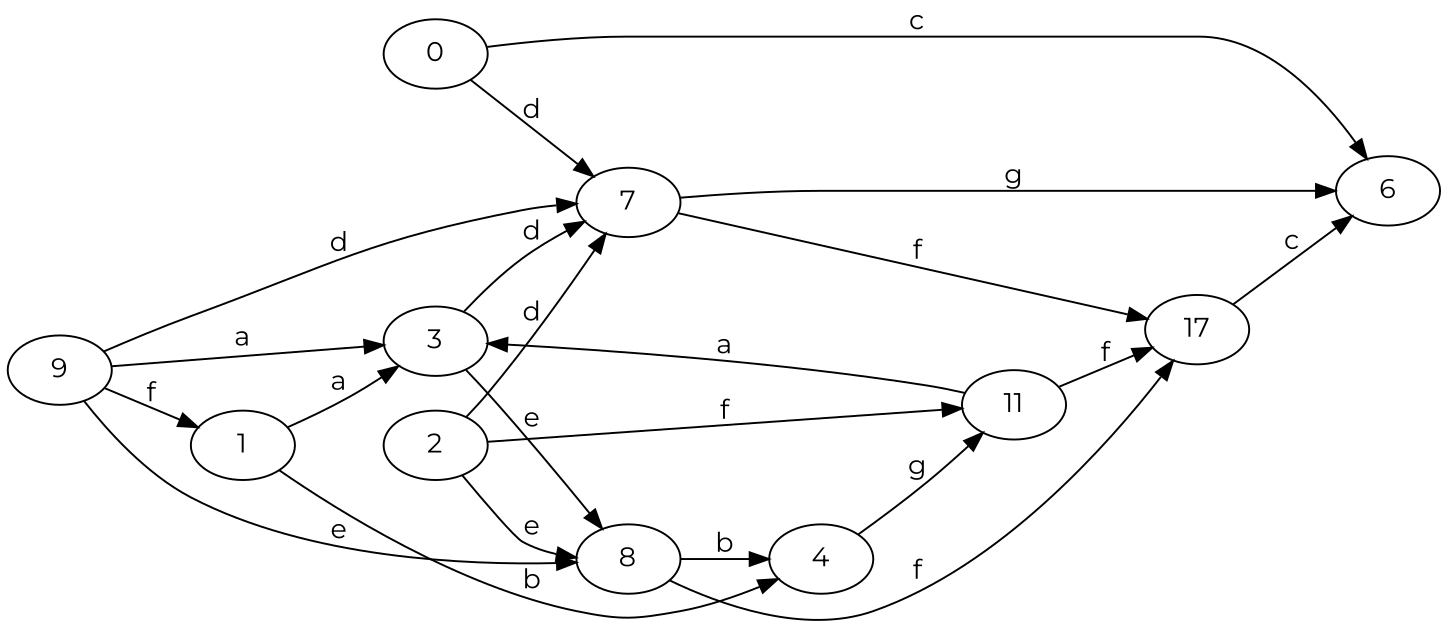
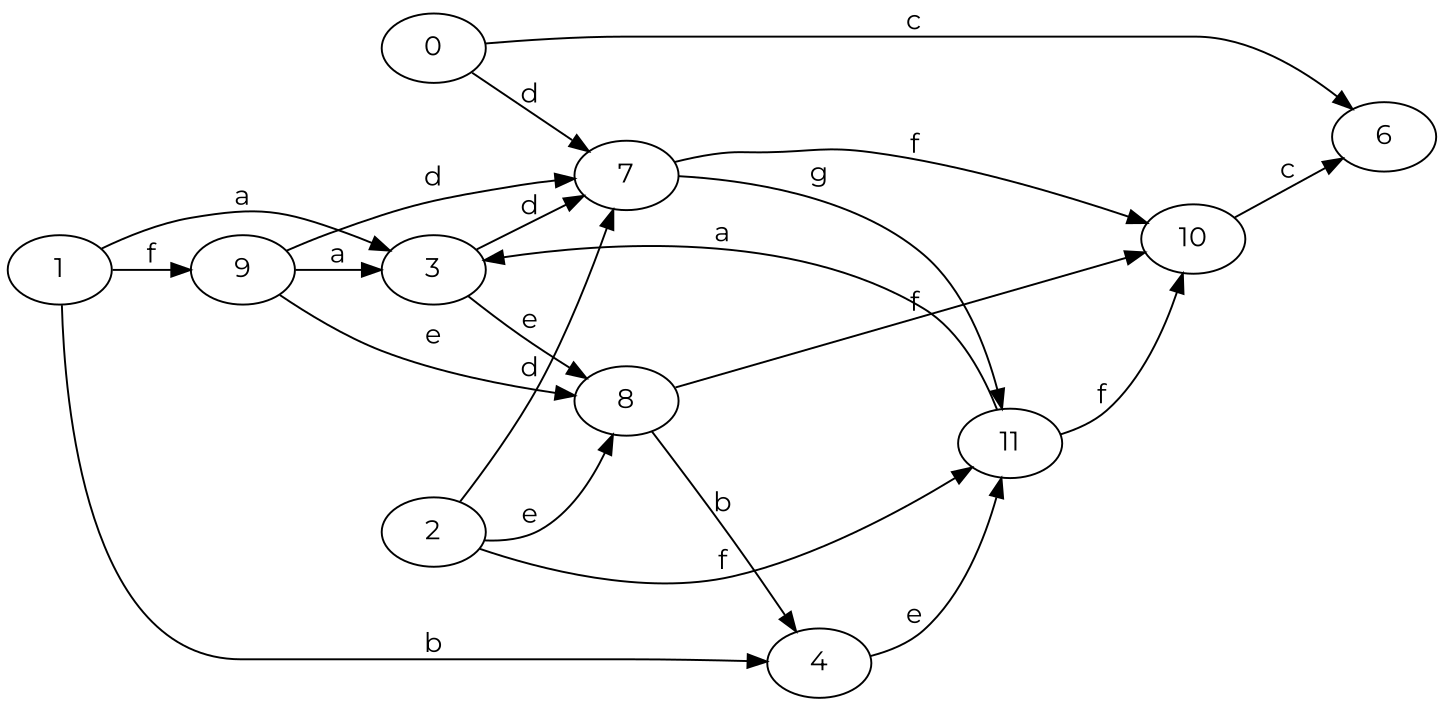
  strict digraph {
    fontname=Montserrat
    rankdir=LR
    node [fontname=Montserrat]
    edge [fontname=Montserrat]
    1
    3
    4
    9
    7
    8
    11
    0
    6
-   10 [label=17]
+   10
    2
    1 -> 3 [label=a]
    1 -> 4 [label=b]
-   9 -> 1 [label=f]
+   1 -> 9 [label=f]
    3 -> 7 [label=d]
    3 -> 8 [label=e]
-   4 -> 11 [label=g]
+   4 -> 11 [label=e]
    9 -> 3 [label=a]
    9 -> 7 [label=d]
    9 -> 8 [label=e]
-   7 -> 6 [label=g]
+   7 -> 11 [label=g]
    7 -> 10 [label=f]
    8 -> 4 [label=b]
    8 -> 10 [label=f]
    11 -> 3 [label=a]
    11 -> 10 [label=f]
    0 -> 7 [label=d]
    0 -> 6 [label=c]
    10 -> 6 [label=c]
    2 -> 7 [label=d]
    2 -> 8 [label=e]
    2 -> 11 [label=f]
  }
